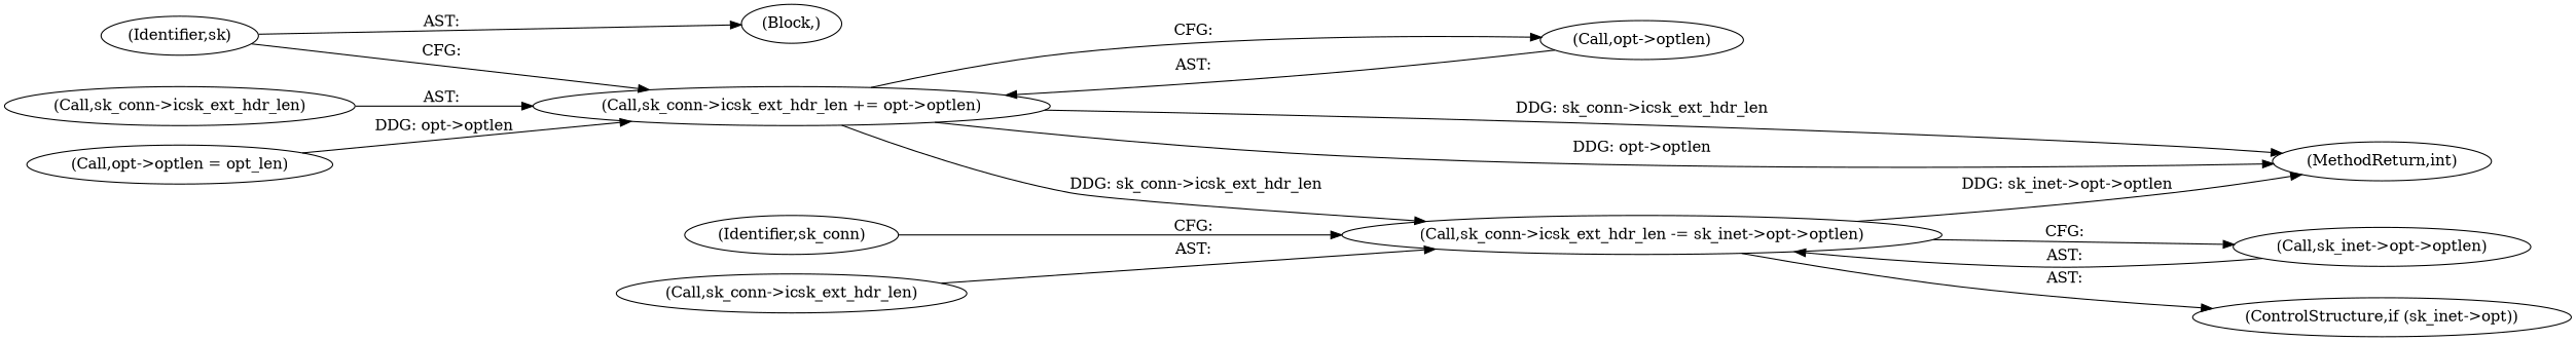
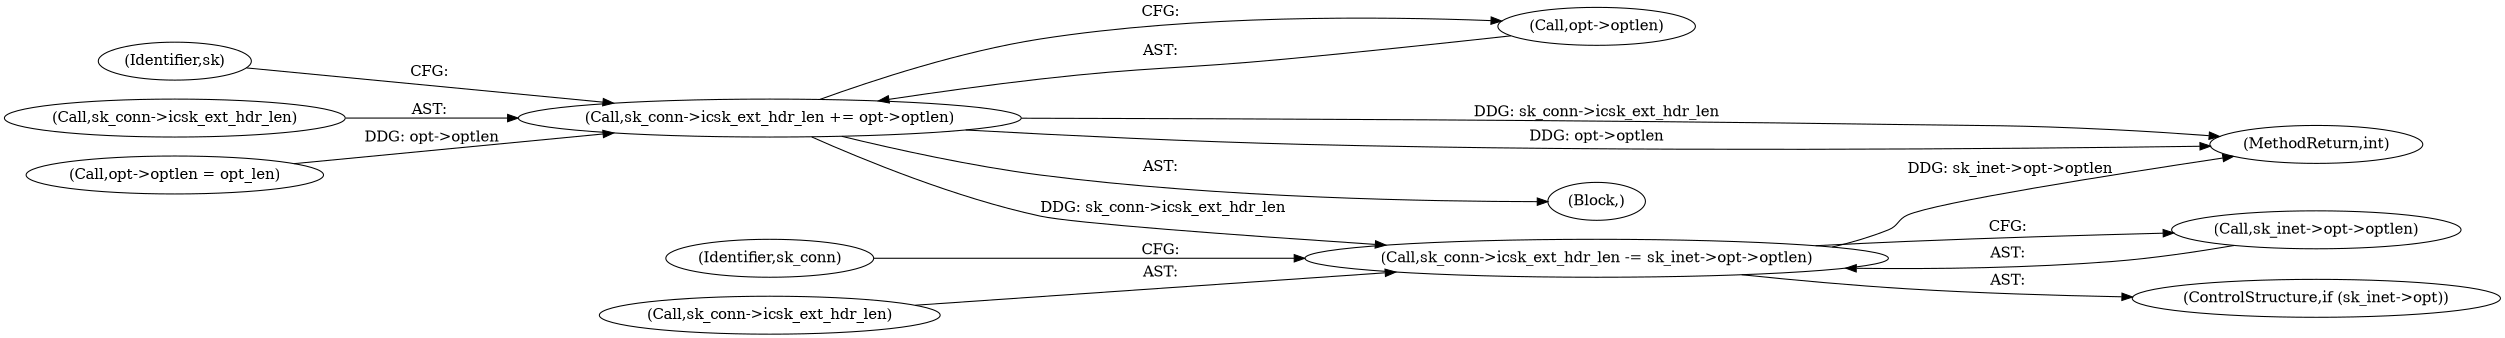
  digraph {
    rankdir=LR
    n1 [label="(Call,sk_conn->icsk_ext_hdr_len -= sk_inet->opt->optlen)"]
    n2 [label="(MethodReturn,int)"]
    n3 [label="(Call,sk_inet->opt->optlen)"]
    n4 [label="(ControlStructure,if (sk_inet->opt))"]
    n5 [label="(Call,sk_conn->icsk_ext_hdr_len += opt->optlen)"]
    n6 [label="(Block,)"]
    n7 [label="(Call,opt->optlen)"]
    n8 [label="(Identifier,sk_conn)"]
    n9 [label="(Call,sk_conn->icsk_ext_hdr_len)"]
    n10 [label="(Identifier,sk)"]
    n11 [label="(Call,sk_conn->icsk_ext_hdr_len)"]
    n12 [label="(Call,opt->optlen = opt_len)"]
    n1 -> n2 [label="DDG: sk_inet->opt->optlen"]
    n1 -> n3 [label="CFG: "]
    n1 -> n4 [label="AST: "]
    n3 -> n1 [label="AST: "]
    n5 -> n1 [label="DDG: sk_conn->icsk_ext_hdr_len"]
    n5 -> n2 [label="DDG: sk_conn->icsk_ext_hdr_len"]
    n5 -> n2 [label="DDG: opt->optlen"]
-   n10 -> n6 [label="AST: "]
+   n5 -> n6 [label="AST: "]
    n5 -> n7 [label="CFG: "]
    n7 -> n5 [label="AST: "]
    n8 -> n1 [label="CFG: "]
    n9 -> n1 [label="AST: "]
    n10 -> n5 [label="CFG: "]
    n11 -> n5 [label="AST: "]
    n12 -> n5 [label="DDG: opt->optlen"]
  }
